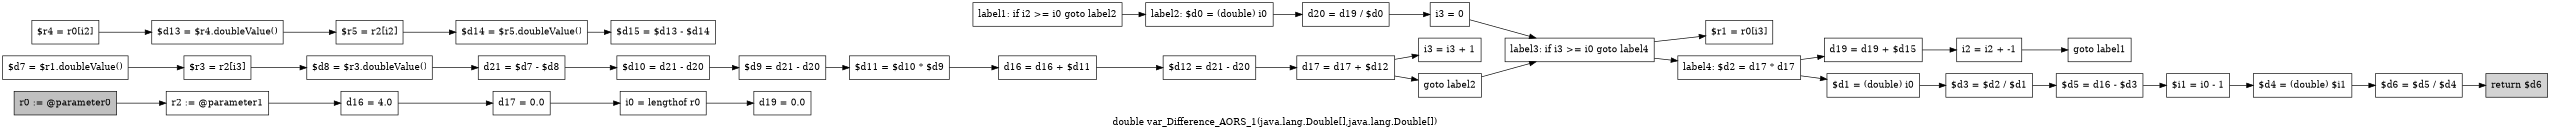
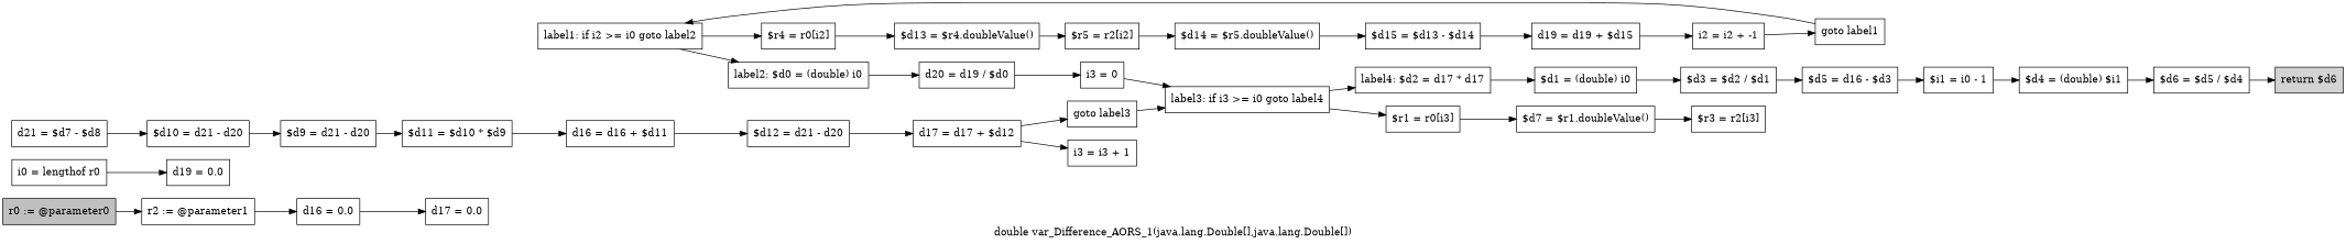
  digraph {
    label="double var_Difference_AORS_1(java.lang.Double[],java.lang.Double[])"
    rankdir=LR
    node [shape=box]
    n1 [fillcolor=gray label="r0 := @parameter0" style=filled]
    n2 [label="r2 := @parameter1"]
-   n3 [label="d16 = 4.0"]
+   n3 [label="d16 = 0.0"]
    n4 [label="d17 = 0.0"]
    n5 [label="i0 = lengthof r0"]
    n6 [label="d19 = 0.0"]
    n7 [label="label1: if i2 >= i0 goto label2"]
    n8 [label="$r4 = r0[i2]"]
    n9 [label="label2: $d0 = (double) i0"]
    n10 [label="$d13 = $r4.doubleValue()"]
    n11 [label="d20 = d19 / $d0"]
    n12 [label="$r5 = r2[i2]"]
    n13 [label="i3 = 0"]
    n14 [label="$d14 = $r5.doubleValue()"]
    n15 [label="$d15 = $d13 - $d14"]
    n16 [label="d19 = d19 + $d15"]
    n17 [label="i2 = i2 + -1"]
    n18 [label="goto label1"]
    n19 [label="label3: if i3 >= i0 goto label4"]
    n20 [label="$r1 = r0[i3]"]
    n21 [label="label4: $d2 = d17 * d17"]
    n22 [label="$d7 = $r1.doubleValue()"]
    n23 [label="$d1 = (double) i0"]
    n24 [label="$r3 = r2[i3]"]
    n25 [label="$d3 = $d2 / $d1"]
-   n26 [label="$d8 = $r3.doubleValue()"]
    n27 [label="d21 = $d7 - $d8"]
    n28 [label="$d10 = d21 - d20"]
    n29 [label="$d9 = d21 - d20"]
    n30 [label="$d11 = $d10 * $d9"]
    n31 [label="d16 = d16 + $d11"]
    n32 [label="$d12 = d21 - d20"]
    n33 [label="d17 = d17 + $d12"]
    n34 [label="i3 = i3 + 1"]
-   n35 [label="goto label2"]
+   n35 [label="goto label3"]
    n36 [label="$d5 = d16 - $d3"]
    n37 [label="$i1 = i0 - 1"]
    n38 [label="$d4 = (double) $i1"]
    n39 [label="$d6 = $d5 / $d4"]
    n40 [fillcolor=lightgray label="return $d6" style=filled]
    n1 -> n2
    n2 -> n3
    n3 -> n4
-   n4 -> n5
    n5 -> n6
+   n7 -> n8
    n7 -> n9
    n8 -> n10
    n9 -> n11
    n10 -> n12
    n11 -> n13
    n12 -> n14
    n13 -> n19
    n14 -> n15
-   n21 -> n16
+   n15 -> n16
    n16 -> n17
    n17 -> n18
+   n18 -> n7
    n19 -> n20
    n19 -> n21
+   n20 -> n22
    n21 -> n23
    n22 -> n24
    n23 -> n25
-   n24 -> n26
    n25 -> n36
-   n26 -> n27
    n27 -> n28
    n28 -> n29
    n29 -> n30
    n30 -> n31
    n31 -> n32
    n32 -> n33
    n33 -> n34
    n33 -> n35
    n35 -> n19
    n36 -> n37
    n37 -> n38
    n38 -> n39
    n39 -> n40
  }
